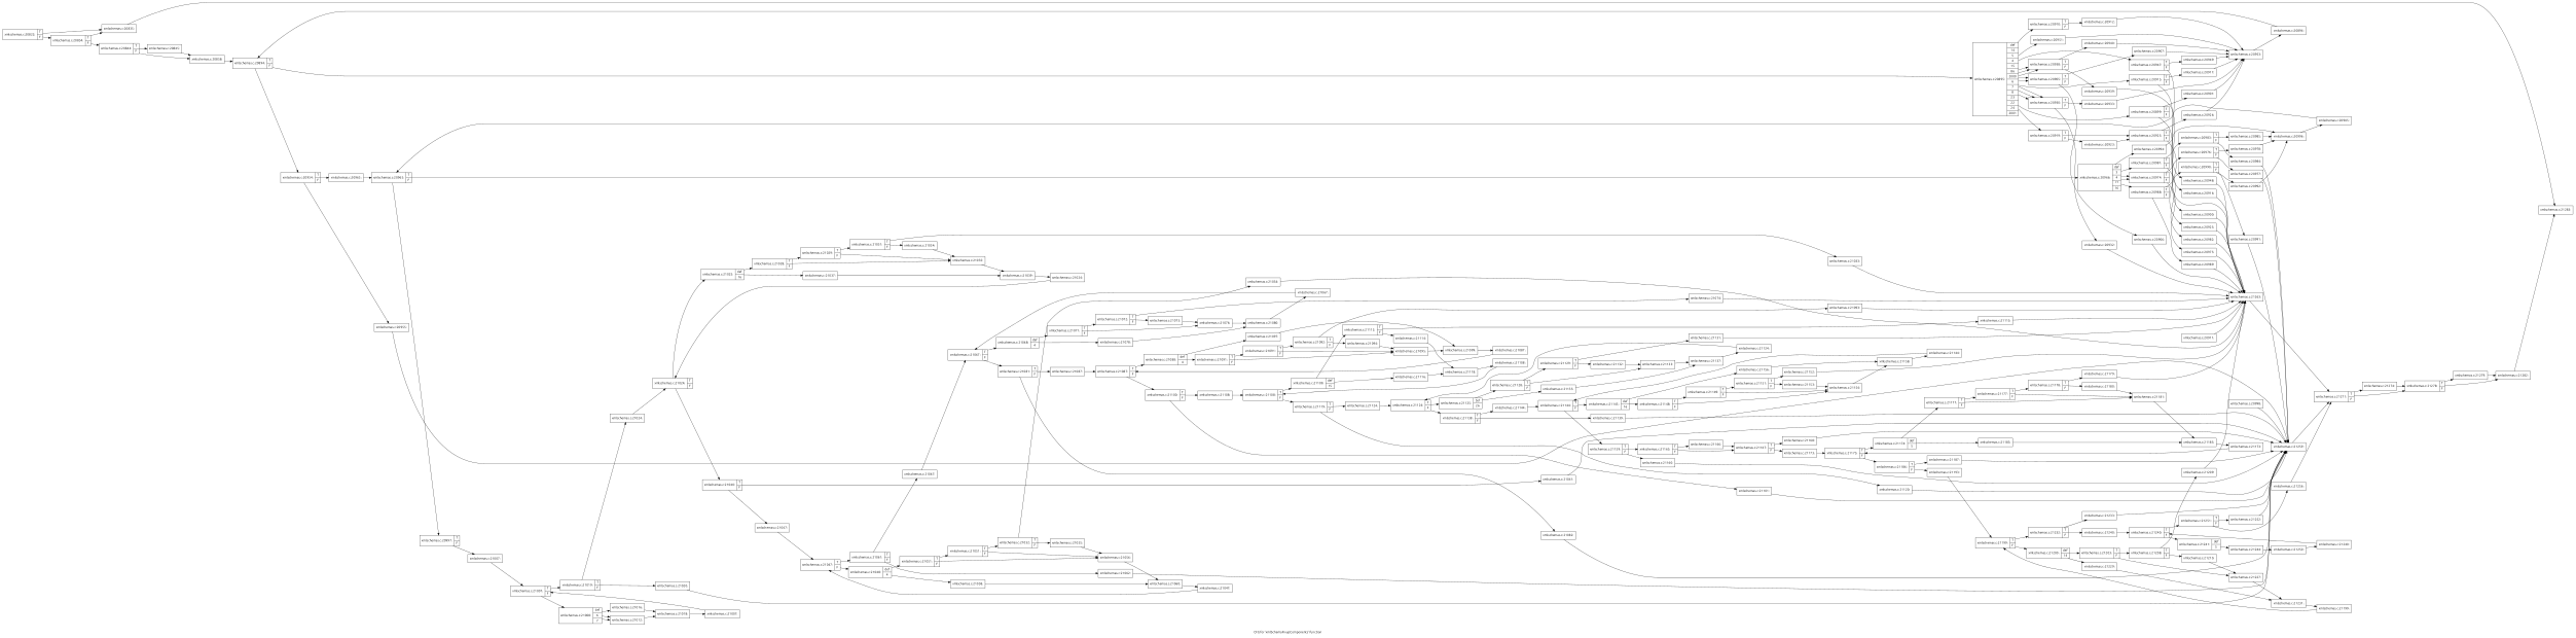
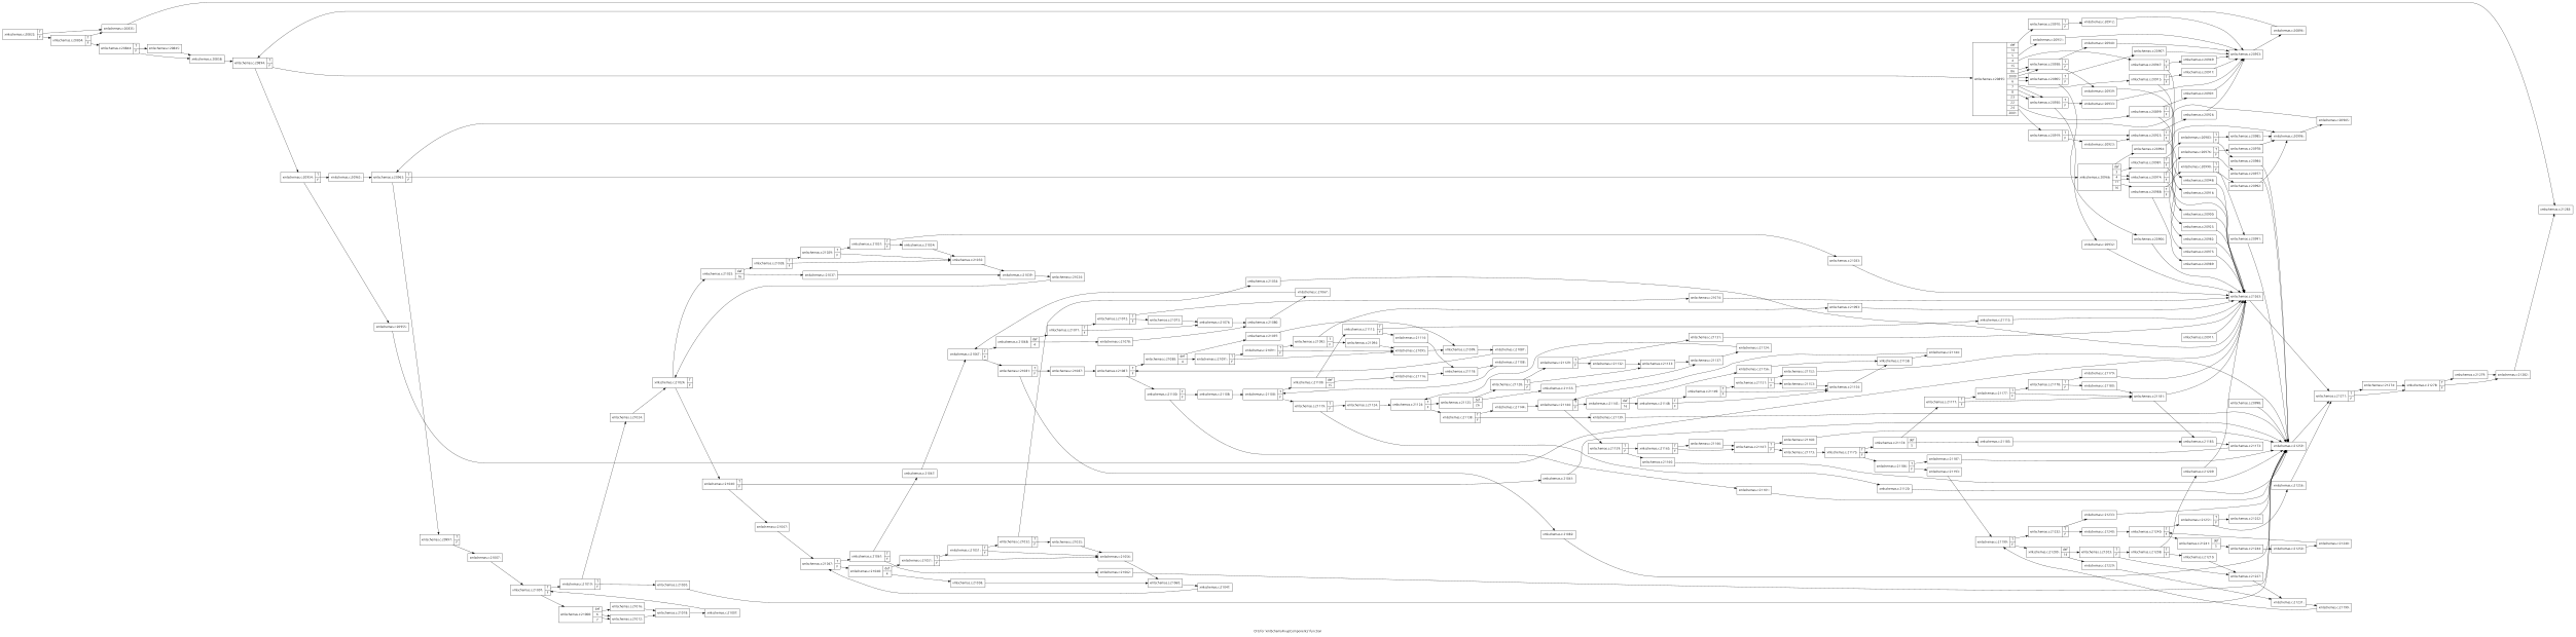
  digraph {
    fontname=Ubuntu
    label="CFG for 'xmlSchemaFixupComponents' function"
    rankdir=LR
    node [fontname=Ubuntu shape=record]
    edge [fontname=Ubuntu]
    n1 [label="{xmlschemas.c:20822:|{<s0>T|<s1>F}}"]
    n2 [label="{xmlschemas.c:20835:}"]
    n3 [label="{xmlschemas.c:20834:|{<s0>T|<s1>F}}"]
    n4 [label="{xmlschemas.c:21283:}"]
    n5 [label="{xmlschemas.c:20844:|{<s0>T|<s1>F}}"]
    n6 [label="{xmlschemas.c:20845:}"]
    n7 [label="{xmlschemas.c:20858:}"]
    n8 [label="{xmlschemas.c:20894:|{<s0>T|<s1>F}}"]
    n9 [label="{xmlschemas.c:20895:|{<s0>def|<s1>14|<s2>5|<s3>4|<s4>15|<s5>86|<s6>2000|<s7>6|<s8>7|<s9>8|<s10>23|<s11>22|<s12>24|<s13>2001}}"]
    n10 [label="{xmlschemas.c:20954:|{<s0>T|<s1>F}}"]
    n11 [label="{xmlschemas.c:20951:}"]
    n12 [label="{xmlschemas.c:20899:|{<s0>T|<s1>F}}"]
    n13 [label="{xmlschemas.c:20905:|{<s0>T|<s1>F}}"]
    n14 [label="{xmlschemas.c:20910:|{<s0>T|<s1>F}}"]
    n15 [label="{xmlschemas.c:20915:|{<s0>T|<s1>F}}"]
    n16 [label="{xmlschemas.c:20919:|{<s0>T|<s1>F}}"]
    n17 [label="{xmlschemas.c:20930:|{<s0>T|<s1>F}}"]
    n18 [label="{xmlschemas.c:20938:|{<s0>T|<s1>F}}"]
    n19 [label="{xmlschemas.c:20947:|{<s0>T|<s1>F}}"]
    n20 [label="{xmlschemas.c:20955:}"]
    n21 [label="{xmlschemas.c:20965:}"]
    n22 [label="{xmlschemas.c:20953:}"]
    n23 [label="{xmlschemas.c:20900:}"]
    n24 [label="{xmlschemas.c:20901:}"]
    n25 [label="{xmlschemas.c:20906:}"]
    n26 [label="{xmlschemas.c:20907:}"]
    n27 [label="{xmlschemas.c:20912:}"]
    n28 [label="{xmlschemas.c:20916:}"]
    n29 [label="{xmlschemas.c:20917:}"]
    n30 [label="{xmlschemas.c:20923:}"]
    n31 [label="{xmlschemas.c:20925:|{<s0>T|<s1>F}}"]
    n32 [label="{xmlschemas.c:20932:}"]
    n33 [label="{xmlschemas.c:20933:}"]
    n34 [label="{xmlschemas.c:20939:}"]
    n35 [label="{xmlschemas.c:20940:}"]
    n36 [label="{xmlschemas.c:20948:}"]
    n37 [label="{xmlschemas.c:20949:}"]
    n38 [label="{xmlschemas.c:21259:}"]
    n39 [label="{xmlschemas.c:20965:|{<s0>T|<s1>F}}"]
    n40 [label="{xmlschemas.c:20894:}"]
    n41 [label="{xmlschemas.c:21263:}"]
    n42 [label="{xmlschemas.c:20911:}"]
    n43 [label="{xmlschemas.c:20925:}"]
    n44 [label="{xmlschemas.c:20926:}"]
    n45 [label="{xmlschemas.c:21271:|{<s0>T|<s1>F}}"]
    n46 [label="{xmlschemas.c:21274:}"]
    n47 [label="{xmlschemas.c:21278:|{<s0>T|<s1>F}}"]
    n48 [label="{xmlschemas.c:20966:|{<s0>def|<s1>5|<s2>4|<s3>17|<s4>16}}"]
    n49 [label="{xmlschemas.c:20997:|{<s0>T|<s1>F}}"]
    n50 [label="{xmlschemas.c:20994:}"]
    n51 [label="{xmlschemas.c:20974:|{<s0>T|<s1>F}}"]
    n52 [label="{xmlschemas.c:20981:|{<s0>T|<s1>F}}"]
    n53 [label="{xmlschemas.c:20988:|{<s0>T|<s1>F}}"]
    n54 [label="{xmlschemas.c:21007:}"]
    n55 [label="{xmlschemas.c:20996:}"]
    n56 [label="{xmlschemas.c:20975:}"]
    n57 [label="{xmlschemas.c:20976:|{<s0>T|<s1>F}}"]
    n58 [label="{xmlschemas.c:20982:}"]
    n59 [label="{xmlschemas.c:20983:|{<s0>T|<s1>F}}"]
    n60 [label="{xmlschemas.c:20989:}"]
    n61 [label="{xmlschemas.c:20990:|{<s0>T|<s1>F}}"]
    n62 [label="{xmlschemas.c:20998:}"]
    n63 [label="{xmlschemas.c:21007:|{<s0>T|<s1>F}}"]
    n64 [label="{xmlschemas.c:20965:}"]
    n65 [label="{xmlschemas.c:20977:}"]
    n66 [label="{xmlschemas.c:20978:}"]
    n67 [label="{xmlschemas.c:20984:}"]
    n68 [label="{xmlschemas.c:20985:}"]
    n69 [label="{xmlschemas.c:20991:}"]
    n70 [label="{xmlschemas.c:20992:}"]
    n71 [label="{xmlschemas.c:21008:|{<s0>def|<s1>6|<s2>7}}"]
    n72 [label="{xmlschemas.c:21019:|{<s0>T|<s1>F}}"]
    n73 [label="{xmlschemas.c:21016:}"]
    n74 [label="{xmlschemas.c:21012:}"]
    n75 [label="{xmlschemas.c:21020:}"]
    n76 [label="{xmlschemas.c:21024:}"]
    n77 [label="{xmlschemas.c:21018:}"]
    n78 [label="{xmlschemas.c:21024:|{<s0>T|<s1>F}}"]
    n79 [label="{xmlschemas.c:21007:}"]
    n80 [label="{xmlschemas.c:21025:|{<s0>def|<s1>16}}"]
    n81 [label="{xmlschemas.c:21040:|{<s0>T|<s1>F}}"]
    n82 [label="{xmlschemas.c:21037:}"]
    n83 [label="{xmlschemas.c:21028:|{<s0>T|<s1>F}}"]
    n84 [label="{xmlschemas.c:21041:}"]
    n85 [label="{xmlschemas.c:21047:}"]
    n86 [label="{xmlschemas.c:21039:}"]
    n87 [label="{xmlschemas.c:21035:}"]
    n88 [label="{xmlschemas.c:21029:|{<s0>T|<s1>F}}"]
    n89 [label="{xmlschemas.c:21047:|{<s0>T|<s1>F}}"]
    n90 [label="{xmlschemas.c:21024:}"]
    n91 [label="{xmlschemas.c:21031:|{<s0>T|<s1>F}}"]
    n92 [label="{xmlschemas.c:21033:}"]
    n93 [label="{xmlschemas.c:21034:}"]
    n94 [label="{xmlschemas.c:21048:|{<s0>def|<s1>4}}"]
    n95 [label="{xmlschemas.c:21061:|{<s0>T|<s1>F}}"]
    n96 [label="{xmlschemas.c:21058:}"]
    n97 [label="{xmlschemas.c:21051:|{<s0>T|<s1>F}}"]
    n98 [label="{xmlschemas.c:21062:}"]
    n99 [label="{xmlschemas.c:21067:}"]
    n100 [label="{xmlschemas.c:21060:}"]
    n101 [label="{xmlschemas.c:21051:|{<s0>T|<s1>F}}"]
    n102 [label="{xmlschemas.c:21056:}"]
    n103 [label="{xmlschemas.c:21067:|{<s0>T|<s1>F}}"]
    n104 [label="{xmlschemas.c:21047:}"]
    n105 [label="{xmlschemas.c:21052:|{<s0>T|<s1>F}}"]
    n106 [label="{xmlschemas.c:21054:}"]
    n107 [label="{xmlschemas.c:21055:}"]
    n108 [label="{xmlschemas.c:21068:|{<s0>def|<s1>4}}"]
    n109 [label="{xmlschemas.c:21081:|{<s0>T|<s1>F}}"]
    n110 [label="{xmlschemas.c:21078:}"]
    n111 [label="{xmlschemas.c:21071:|{<s0>T|<s1>F}}"]
    n112 [label="{xmlschemas.c:21082:}"]
    n113 [label="{xmlschemas.c:21087:}"]
    n114 [label="{xmlschemas.c:21080:}"]
    n115 [label="{xmlschemas.c:21072:|{<s0>T|<s1>F}}"]
    n116 [label="{xmlschemas.c:21076:}"]
    n117 [label="{xmlschemas.c:21087:|{<s0>T|<s1>F}}"]
    n118 [label="{xmlschemas.c:21067:}"]
    n119 [label="{xmlschemas.c:21074:}"]
    n120 [label="{xmlschemas.c:21075:}"]
    n121 [label="{xmlschemas.c:21088:|{<s0>def|<s1>4}}"]
    n122 [label="{xmlschemas.c:21100:|{<s0>T|<s1>F}}"]
    n123 [label="{xmlschemas.c:21097:}"]
    n124 [label="{xmlschemas.c:21091:|{<s0>T|<s1>F}}"]
    n125 [label="{xmlschemas.c:21101:}"]
    n126 [label="{xmlschemas.c:21108:}"]
    n127 [label="{xmlschemas.c:21099:}"]
    n128 [label="{xmlschemas.c:21091:|{<s0>T|<s1>F}}"]
    n129 [label="{xmlschemas.c:21095:}"]
    n130 [label="{xmlschemas.c:21108:|{<s0>T|<s1>F}}"]
    n131 [label="{xmlschemas.c:21087:}"]
    n132 [label="{xmlschemas.c:21092:|{<s0>T|<s1>F}}"]
    n133 [label="{xmlschemas.c:21093:}"]
    n134 [label="{xmlschemas.c:21094:}"]
    n135 [label="{xmlschemas.c:21109:|{<s0>def|<s1>15}}"]
    n136 [label="{xmlschemas.c:21119:|{<s0>T|<s1>F}}"]
    n137 [label="{xmlschemas.c:21116:}"]
    n138 [label="{xmlschemas.c:21112:|{<s0>T|<s1>F}}"]
    n139 [label="{xmlschemas.c:21120:}"]
    n140 [label="{xmlschemas.c:21124:}"]
    n141 [label="{xmlschemas.c:21118:}"]
    n142 [label="{xmlschemas.c:21113:}"]
    n143 [label="{xmlschemas.c:21114:}"]
    n144 [label="{xmlschemas.c:21124:|{<s0>T|<s1>F}}"]
    n145 [label="{xmlschemas.c:21108:}"]
    n146 [label="{xmlschemas.c:21125:|{<s0>def|<s1>26}}"]
    n147 [label="{xmlschemas.c:21138:|{<s0>T|<s1>F}}"]
    n148 [label="{xmlschemas.c:21135:}"]
    n149 [label="{xmlschemas.c:21128:|{<s0>T|<s1>F}}"]
    n150 [label="{xmlschemas.c:21139:}"]
    n151 [label="{xmlschemas.c:21144:}"]
    n152 [label="{xmlschemas.c:21137:}"]
    n153 [label="{xmlschemas.c:21129:|{<s0>T|<s1>F}}"]
    n154 [label="{xmlschemas.c:21133:}"]
    n155 [label="{xmlschemas.c:21144:|{<s0>T|<s1>F}}"]
    n156 [label="{xmlschemas.c:21124:}"]
    n157 [label="{xmlschemas.c:21131:}"]
    n158 [label="{xmlschemas.c:21132:}"]
    n159 [label="{xmlschemas.c:21145:|{<s0>def|<s1>16}}"]
    n160 [label="{xmlschemas.c:21159:|{<s0>T|<s1>F}}"]
    n161 [label="{xmlschemas.c:21156:}"]
    n162 [label="{xmlschemas.c:21148:|{<s0>T|<s1>F}}"]
    n163 [label="{xmlschemas.c:21160:}"]
    n164 [label="{xmlschemas.c:21165:|{<s0>T|<s1>F}}"]
    n165 [label="{xmlschemas.c:21158:}"]
    n166 [label="{xmlschemas.c:21149:|{<s0>T|<s1>F}}"]
    n167 [label="{xmlschemas.c:21154:}"]
    n168 [label="{xmlschemas.c:21166:}"]
    n169 [label="{xmlschemas.c:21167:|{<s0>T|<s1>F}}"]
    n170 [label="{xmlschemas.c:21144:}"]
    n171 [label="{xmlschemas.c:21151:|{<s0>T|<s1>F}}"]
    n172 [label="{xmlschemas.c:21152:}"]
    n173 [label="{xmlschemas.c:21153:}"]
    n174 [label="{xmlschemas.c:21168:}"]
    n175 [label="{xmlschemas.c:21173:}"]
    n176 [label="{xmlschemas.c:21173:|{<s0>T|<s1>F}}"]
    n177 [label="{xmlschemas.c:21174:|{<s0>def|<s1>5}}"]
    n178 [label="{xmlschemas.c:21186:|{<s0>T|<s1>F}}"]
    n179 [label="{xmlschemas.c:21183:}"]
    n180 [label="{xmlschemas.c:21177:|{<s0>T|<s1>F}}"]
    n181 [label="{xmlschemas.c:21187:}"]
    n182 [label="{xmlschemas.c:21193:}"]
    n183 [label="{xmlschemas.c:21185:}"]
    n184 [label="{xmlschemas.c:21177:|{<s0>T|<s1>F}}"]
    n185 [label="{xmlschemas.c:21181:}"]
    n186 [label="{xmlschemas.c:21199:|{<s0>T|<s1>F}}"]
    n187 [label="{xmlschemas.c:21173:}"]
    n188 [label="{xmlschemas.c:21178:|{<s0>T|<s1>F}}"]
    n189 [label="{xmlschemas.c:21179:}"]
    n190 [label="{xmlschemas.c:21180:}"]
    n191 [label="{xmlschemas.c:21200:|{<s0>def|<s1>14}}"]
    n192 [label="{xmlschemas.c:21232:|{<s0>T|<s1>F}}"]
    n193 [label="{xmlschemas.c:21229:}"]
    n194 [label="{xmlschemas.c:21203:|{<s0>T|<s1>F}}"]
    n195 [label="{xmlschemas.c:21233:}"]
    n196 [label="{xmlschemas.c:21240:}"]
    n197 [label="{xmlschemas.c:21231:}"]
    n198 [label="{xmlschemas.c:21208:|{<s0>T|<s1>F}}"]
    n199 [label="{xmlschemas.c:21227:}"]
    n200 [label="{xmlschemas.c:21240:|{<s0>T|<s1>F}}"]
    n201 [label="{xmlschemas.c:21199:}"]
    n202 [label="{xmlschemas.c:21209:}"]
    n203 [label="{xmlschemas.c:21210:}"]
    n204 [label="{xmlschemas.c:21241:|{<s0>def|<s1>5}}"]
    n205 [label="{xmlschemas.c:21251:|{<s0>T|<s1>F}}"]
    n206 [label="{xmlschemas.c:21244:}"]
    n207 [label="{xmlschemas.c:21252:}"]
    n208 [label="{xmlschemas.c:21256:}"]
    n209 [label="{xmlschemas.c:21250:}"]
    n210 [label="{xmlschemas.c:21240:}"]
    n211 [label="{xmlschemas.c:21279:}"]
    n212 [label="{xmlschemas.c:21282:}"]
    n1 -> n2
    n1 -> n3
    n2 -> n4
    n3 -> n2
    n3 -> n5
    n5 -> n6
    n5 -> n7
    n6 -> n7
    n7 -> n8
    n8 -> n9
    n8 -> n10
    n9 -> n11
    n9 -> n12
    n9 -> n13
    n9 -> n13
    n9 -> n14
    n9 -> n15
    n9 -> n16
    n9 -> n17
    n9 -> n17
    n9 -> n17
    n9 -> n18
    n9 -> n18
    n9 -> n18
    n9 -> n19
    n10 -> n20
    n10 -> n21
    n11 -> n22
    n12 -> n23
    n12 -> n24
    n13 -> n25
    n13 -> n26
    n14 -> n27
    n15 -> n28
    n15 -> n29
    n16 -> n30
    n16 -> n31
    n17 -> n32
    n17 -> n33
    n18 -> n34
    n18 -> n35
    n19 -> n36
    n19 -> n37
    n20 -> n38
    n21 -> n39
    n22 -> n40
    n23 -> n41
    n24 -> n22
    n25 -> n41
    n26 -> n22
    n27 -> n22
    n28 -> n41
    n29 -> n22
    n30 -> n31
    n31 -> n43
    n31 -> n44
    n32 -> n41
    n33 -> n22
    n34 -> n41
    n35 -> n22
    n36 -> n41
    n37 -> n22
    n38 -> n45
    n39 -> n48
    n39 -> n49
    n40 -> n8
    n41 -> n45
    n42 -> n41
    n43 -> n41
    n44 -> n22
    n45 -> n46
    n45 -> n47
    n46 -> n47
    n47 -> n211
    n47 -> n212
    n48 -> n50
    n48 -> n51
    n48 -> n51
    n48 -> n52
    n48 -> n53
    n49 -> n54
    n50 -> n55
    n51 -> n56
    n51 -> n57
    n52 -> n58
    n52 -> n59
    n53 -> n60
    n53 -> n61
    n54 -> n63
    n55 -> n64
    n56 -> n41
    n57 -> n65
    n57 -> n66
    n58 -> n41
    n59 -> n67
    n59 -> n68
-   n60 -> n41
+   n185 -> n41
    n61 -> n69
    n61 -> n70
    n62 -> n38
    n63 -> n71
    n63 -> n72
    n64 -> n39
    n65 -> n38
    n66 -> n55
    n67 -> n38
    n68 -> n55
    n69 -> n38
    n70 -> n55
    n71 -> n73
    n71 -> n74
    n71 -> n74
    n72 -> n75
    n72 -> n76
    n73 -> n77
    n74 -> n77
    n75 -> n38
    n76 -> n78
    n77 -> n79
    n78 -> n80
    n78 -> n81
    n79 -> n63
    n80 -> n82
    n80 -> n83
    n81 -> n84
    n81 -> n85
    n82 -> n86
    n83 -> n87
    n83 -> n88
    n84 -> n38
    n85 -> n89
    n86 -> n90
    n87 -> n86
    n88 -> n87
    n88 -> n91
    n89 -> n94
    n89 -> n95
    n90 -> n78
    n91 -> n92
    n91 -> n93
    n92 -> n41
    n93 -> n87
    n94 -> n96
    n94 -> n97
    n95 -> n98
    n95 -> n99
    n96 -> n100
    n97 -> n101
    n97 -> n102
    n98 -> n38
    n99 -> n103
    n100 -> n104
    n101 -> n102
    n101 -> n105
    n102 -> n100
    n103 -> n108
    n103 -> n109
    n104 -> n89
    n105 -> n106
    n105 -> n107
    n106 -> n41
    n107 -> n102
    n108 -> n110
    n108 -> n111
    n109 -> n112
    n109 -> n113
    n110 -> n114
    n111 -> n115
    n111 -> n116
    n112 -> n38
    n113 -> n117
    n114 -> n118
    n115 -> n119
    n115 -> n120
    n116 -> n114
    n117 -> n121
    n117 -> n122
    n118 -> n103
    n119 -> n41
    n120 -> n116
    n121 -> n123
    n121 -> n124
    n122 -> n125
    n122 -> n126
    n123 -> n127
    n124 -> n128
    n124 -> n129
    n125 -> n38
    n126 -> n130
    n127 -> n131
    n128 -> n129
    n128 -> n132
    n129 -> n127
    n130 -> n135
    n130 -> n136
    n131 -> n117
    n132 -> n133
    n132 -> n134
    n133 -> n41
    n134 -> n129
    n135 -> n137
    n135 -> n138
    n136 -> n139
    n136 -> n140
    n137 -> n141
    n138 -> n142
    n138 -> n143
    n139 -> n38
    n140 -> n144
    n141 -> n145
    n142 -> n41
    n143 -> n141
    n144 -> n146
    n144 -> n147
    n145 -> n130
    n146 -> n148
    n146 -> n149
    n147 -> n150
    n147 -> n151
    n148 -> n152
    n149 -> n153
    n149 -> n154
    n150 -> n38
    n151 -> n155
    n152 -> n156
    n153 -> n157
    n153 -> n158
    n154 -> n152
    n155 -> n159
    n155 -> n160
    n156 -> n144
    n157 -> n41
    n158 -> n154
    n159 -> n161
    n159 -> n162
    n160 -> n163
    n160 -> n164
    n161 -> n165
    n162 -> n166
    n162 -> n167
    n163 -> n38
    n164 -> n168
    n164 -> n169
    n165 -> n170
    n166 -> n167
    n166 -> n171
    n167 -> n165
    n168 -> n169
    n169 -> n174
    n169 -> n175
    n170 -> n155
    n171 -> n172
    n171 -> n173
    n172 -> n41
    n173 -> n167
    n174 -> n38
    n175 -> n176
    n176 -> n177
    n176 -> n178
    n177 -> n179
    n177 -> n180
    n178 -> n181
    n178 -> n182
    n179 -> n183
    n180 -> n184
    n180 -> n185
    n181 -> n38
    n182 -> n186
    n183 -> n187
    n184 -> n185
    n184 -> n188
    n185 -> n183
    n186 -> n191
    n186 -> n192
    n187 -> n176
    n188 -> n189
    n188 -> n190
    n189 -> n41
    n190 -> n185
    n191 -> n193
    n191 -> n194
    n192 -> n195
    n192 -> n196
    n193 -> n197
    n194 -> n198
    n194 -> n199
    n195 -> n38
    n196 -> n200
    n197 -> n201
    n198 -> n202
    n198 -> n203
    n199 -> n197
    n200 -> n204
    n200 -> n205
    n201 -> n186
    n202 -> n41
    n203 -> n199
    n204 -> n206
    n205 -> n207
    n205 -> n208
    n206 -> n209
    n207 -> n38
    n208 -> n45
    n209 -> n210
    n210 -> n200
    n211 -> n212
    n212 -> n4
  }
